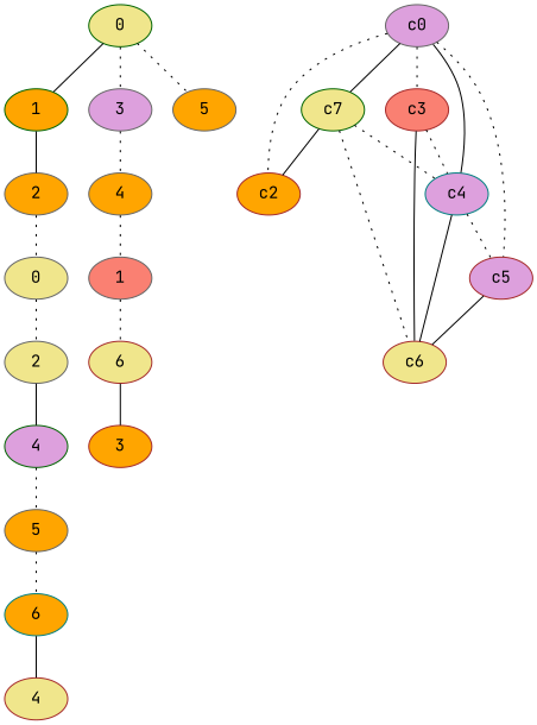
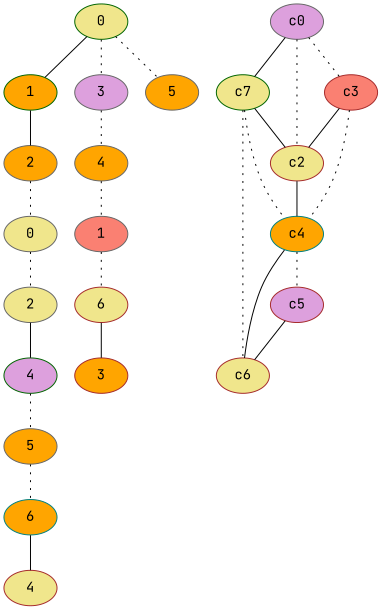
  graph {
    fontname="JetBrains Mono"
    node [color=gray40 fillcolor=orange fontname="JetBrains Mono" style=filled]
    edge [fontname="JetBrains Mono" style=dotted]
    n1 [color=darkgreen fillcolor=khaki label=0]
    n2 [color=darkgreen label=1]
    n3 [fillcolor=plum label=3]
    n4 [label=5]
    n5 [label=2]
    n6 [label=4]
    n7 [fillcolor=khaki label=0]
    n8 [fillcolor=khaki label=2]
    n9 [color=darkgreen fillcolor=plum label=4]
    n10 [label=5]
    n11 [color=teal label=6]
    n12 [color=brown fillcolor=khaki label=4]
    n13 [fillcolor=salmon label=1]
    n14 [color=brown fillcolor=khaki label=6]
    n15 [color=brown label=3]
    c0 [fillcolor=plum]
    n17 [color=darkgreen fillcolor=khaki label=c7]
-   c2 [color=brown]
+   c2 [color=brown fillcolor=khaki]
    c3 [color=brown fillcolor=salmon]
    c5 [color=brown fillcolor=plum]
-   c4 [color=teal fillcolor=plum]
+   c4 [color=teal]
    c6 [color=brown fillcolor=khaki]
    n1 -- n2 [style=""]
    n1 -- n3
    n1 -- n4
    n2 -- n5 [style=""]
    n3 -- n6
    n5 -- n7
    n6 -- n13
    n7 -- n8
    n8 -- n9 [style=""]
    n9 -- n10
    n10 -- n11
    n11 -- n12 [style=""]
    n13 -- n14
    n14 -- n15 [style=""]
    c0 -- n17 [style=""]
    c0 -- c2
    c0 -- c3
-   c0 -- c5
    n17 -- c2 [style=""]
    n17 -- c4
    n17 -- c6
-   c0 -- c4 [style=""]
+   c2 -- c4 [style=""]
    c3 -- c4
-   c3 -- c6 [style=""]
+   c3 -- c2 [style=""]
    c5 -- c6 [style=solid]
    c4 -- c5
    c4 -- c6 [style=""]
  }
